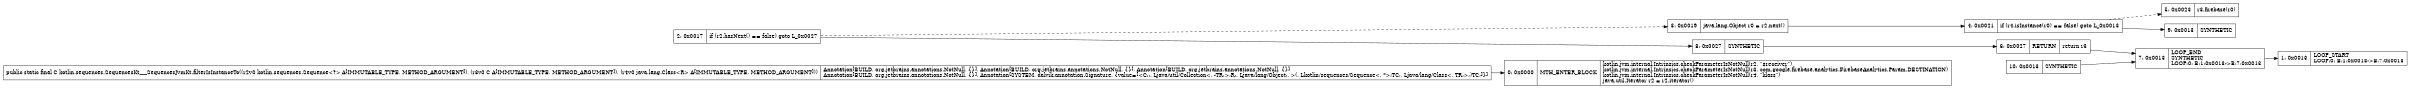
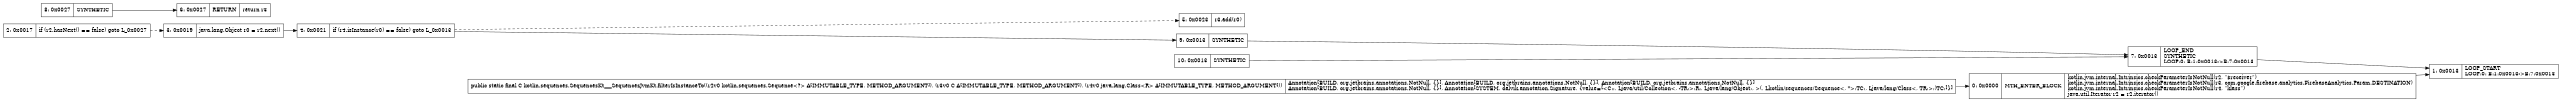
  digraph {
    rankdir=LR
    node [shape=record]
    n1 [label="{0\:\ 0x0000|MTH_ENTER_BLOCK\l|kotlin.jvm.internal.Intrinsics.checkParameterIsNotNull(r2, \"$receiver\")\lkotlin.jvm.internal.Intrinsics.checkParameterIsNotNull(r3, com.google.firebase.analytics.FirebaseAnalytics.Param.DESTINATION)\lkotlin.jvm.internal.Intrinsics.checkParameterIsNotNull(r4, \"klass\")\ljava.util.Iterator r2 = r2.iterator()\l}"]
    n2 [label="{1\:\ 0x0013|LOOP_START\lLOOP:0: B:1:0x0013\-\>B:7:0x0013\l}"]
    n3 [label="{2\:\ 0x0017|if (r2.hasNext() == false) goto L_0x0027\l}"]
    n4 [label="{3\:\ 0x0019|java.lang.Object r0 = r2.next()\l}"]
    n5 [label="{8\:\ 0x0027|SYNTHETIC\l}"]
    n6 [label="{4\:\ 0x0021|if (r4.isInstance(r0) == false) goto L_0x0013\l}"]
    n7 [label="{6\:\ 0x0027|RETURN\l|return r3\l}"]
-   n8 [label="{5\:\ 0x0023|r3.firebase(r0)\l}"]
+   n8 [label="{5\:\ 0x0023|r3.add(r0)\l}"]
    n9 [label="{9\:\ 0x0013|SYNTHETIC\l}"]
    n10 [label="{7\:\ 0x0013|LOOP_END\lSYNTHETIC\lLOOP:0: B:1:0x0013\-\>B:7:0x0013\l}"]
    n11 [label="{10\:\ 0x0013|SYNTHETIC\l}"]
    n12 [label="{public static final C kotlin.sequences.SequencesKt___SequencesJvmKt.filterIsInstanceTo((r2v0 kotlin.sequences.Sequence\<?\> A[IMMUTABLE_TYPE, METHOD_ARGUMENT]), (r3v0 C A[IMMUTABLE_TYPE, METHOD_ARGUMENT]), (r4v0 java.lang.Class\<R\> A[IMMUTABLE_TYPE, METHOD_ARGUMENT]))  | Annotation[BUILD, org.jetbrains.annotations.NotNull, \{\}], Annotation[BUILD, org.jetbrains.annotations.NotNull, \{\}], Annotation[BUILD, org.jetbrains.annotations.NotNull, \{\}]\lAnnotation[BUILD, org.jetbrains.annotations.NotNull, \{\}], Annotation[SYSTEM, dalvik.annotation.Signature, \{value=[\<C::, Ljava\/util\/Collection\<, \-TR;\>;R:, Ljava\/lang\/Object;, \>(, Lkotlin\/sequences\/Sequence\<, *\>;TC;, Ljava\/lang\/Class\<, TR;\>;)TC;]\}]\l}"]
+   n1 -> n2
    n3 -> n4 [style=dashed]
-   n3 -> n5
    n4 -> n6
    n5 -> n7
    n6 -> n8 [style=dashed]
    n6 -> n9
-   n7 -> n10
+   n9 -> n10
    n10 -> n2
    n11 -> n10
    n12 -> n1
  }
